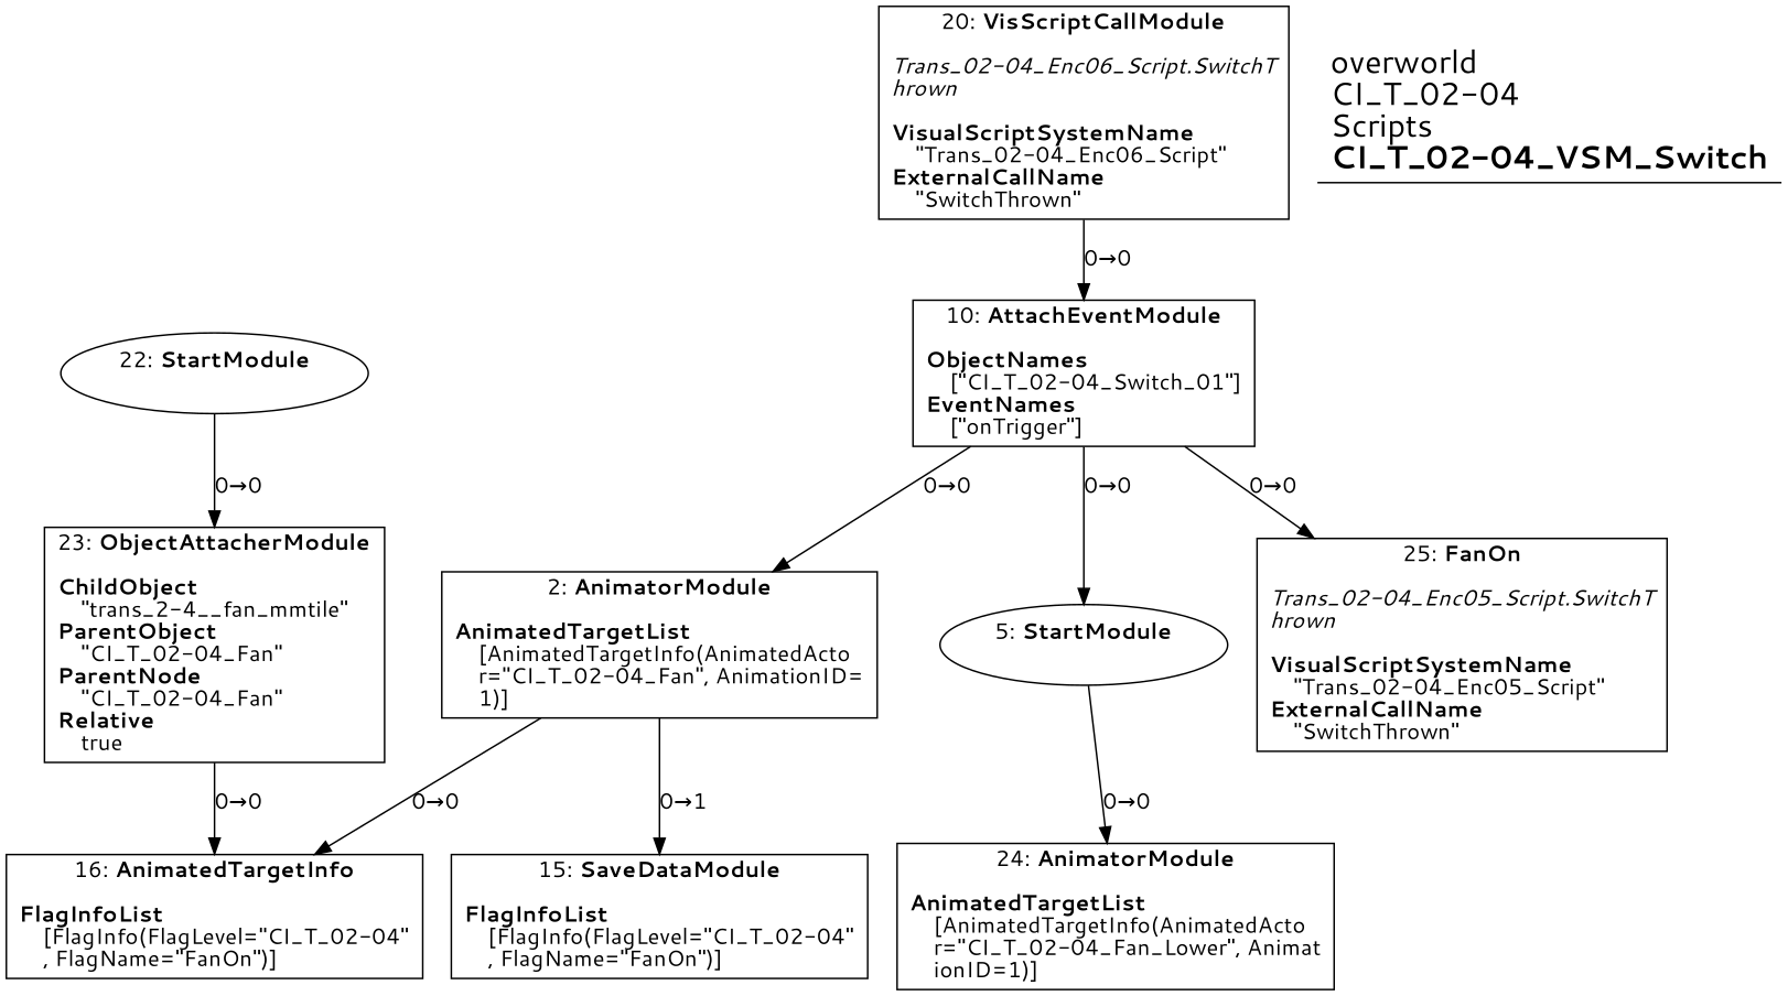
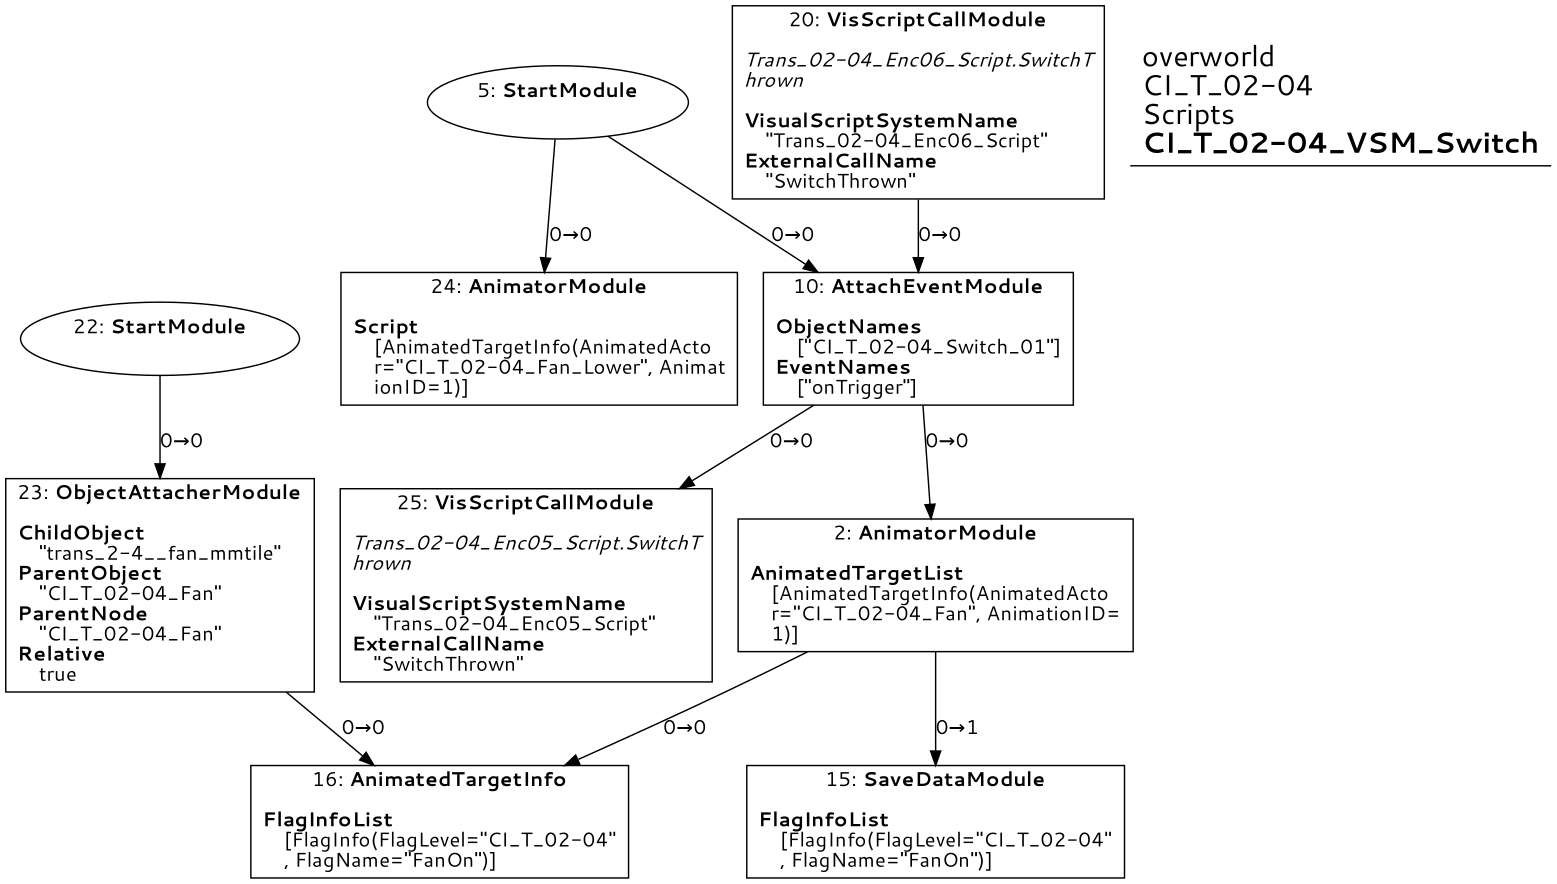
  digraph {
    fontname="Segoe UI"
    splines=spline
    node [fontname="Segoe UI" shape=box]
    edge [fontname="Segoe UI"]
    n1 [label=<2: <b>AnimatorModule</b><br/><br/><b>AnimatedTargetList</b><br align="left"/>    [AnimatedTargetInfo(AnimatedActo<br align="left"/>    r=&quot;CI_T_02-04_Fan&quot;, AnimationID=<br align="left"/>    1)]<br align="left"/>>]
    n2 [label=<15: <b>SaveDataModule</b><br/><br/><b>FlagInfoList</b><br align="left"/>    [FlagInfo(FlagLevel=&quot;CI_T_02-04&quot;<br align="left"/>    , FlagName=&quot;FanOn&quot;)]<br align="left"/>>]
    n3 [label=<16: <b>AnimatedTargetInfo</b><br/><br/><b>FlagInfoList</b><br align="left"/>    [FlagInfo(FlagLevel=&quot;CI_T_02-04&quot;<br align="left"/>    , FlagName=&quot;FanOn&quot;)]<br align="left"/>>]
    n4 [label=<5: <b>StartModule</b><br/><br/>> shape=oval]
    n5 [label=<10: <b>AttachEventModule</b><br/><br/><b>ObjectNames</b><br align="left"/>    [&quot;CI_T_02-04_Switch_01&quot;]<br align="left"/><b>EventNames</b><br align="left"/>    [&quot;onTrigger&quot;]<br align="left"/>>]
-   n6 [label=<24: <b>AnimatorModule</b><br/><br/><b>AnimatedTargetList</b><br align="left"/>    [AnimatedTargetInfo(AnimatedActo<br align="left"/>    r=&quot;CI_T_02-04_Fan_Lower&quot;, Animat<br align="left"/>    ionID=1)]<br align="left"/>>]
-   n7 [label=<25: <b>FanOn</b><br/><br/><i>Trans_02-04_Enc05_Script.SwitchT<br align="left"/>hrown<br align="left"/></i><br align="left"/><b>VisualScriptSystemName</b><br align="left"/>    &quot;Trans_02-04_Enc05_Script&quot;<br align="left"/><b>ExternalCallName</b><br align="left"/>    &quot;SwitchThrown&quot;<br align="left"/>>]
+   n6 [label=<24: <b>AnimatorModule</b><br/><br/><b>Script</b><br align="left"/>    [AnimatedTargetInfo(AnimatedActo<br align="left"/>    r=&quot;CI_T_02-04_Fan_Lower&quot;, Animat<br align="left"/>    ionID=1)]<br align="left"/>>]
+   n7 [label=<25: <b>VisScriptCallModule</b><br/><br/><i>Trans_02-04_Enc05_Script.SwitchT<br align="left"/>hrown<br align="left"/></i><br align="left"/><b>VisualScriptSystemName</b><br align="left"/>    &quot;Trans_02-04_Enc05_Script&quot;<br align="left"/><b>ExternalCallName</b><br align="left"/>    &quot;SwitchThrown&quot;<br align="left"/>>]
    n8 [label=<20: <b>VisScriptCallModule</b><br/><br/><i>Trans_02-04_Enc06_Script.SwitchT<br align="left"/>hrown<br align="left"/></i><br align="left"/><b>VisualScriptSystemName</b><br align="left"/>    &quot;Trans_02-04_Enc06_Script&quot;<br align="left"/><b>ExternalCallName</b><br align="left"/>    &quot;SwitchThrown&quot;<br align="left"/>>]
    n9 [label=<22: <b>StartModule</b><br/><br/>> shape=oval]
    n10 [label=<23: <b>ObjectAttacherModule</b><br/><br/><b>ChildObject</b><br align="left"/>    &quot;trans_2-4__fan_mmtile&quot;<br align="left"/><b>ParentObject</b><br align="left"/>    &quot;CI_T_02-04_Fan&quot;<br align="left"/><b>ParentNode</b><br align="left"/>    &quot;CI_T_02-04_Fan&quot;<br align="left"/><b>Relative</b><br align="left"/>    true<br align="left"/>>]
    n11 [label=<<font point-size="20">overworld<br align="left"/>CI_T_02-04<br align="left"/>Scripts<br align="left"/><b>CI_T_02-04_VSM_Switch</b><br align="left"/></font>> shape=underline]
    n1 -> n2 [label="0→1"]
    n1 -> n3 [label="0→0"]
-   n5 -> n4 [label="0→0"]
+   n4 -> n5 [label="0→0"]
    n4 -> n6 [label="0→0"]
    n5 -> n1 [label="0→0"]
    n5 -> n7 [label="0→0"]
    n8 -> n5 [label="0→0"]
    n9 -> n10 [label="0→0"]
    n10 -> n3 [label="0→0"]
  }
